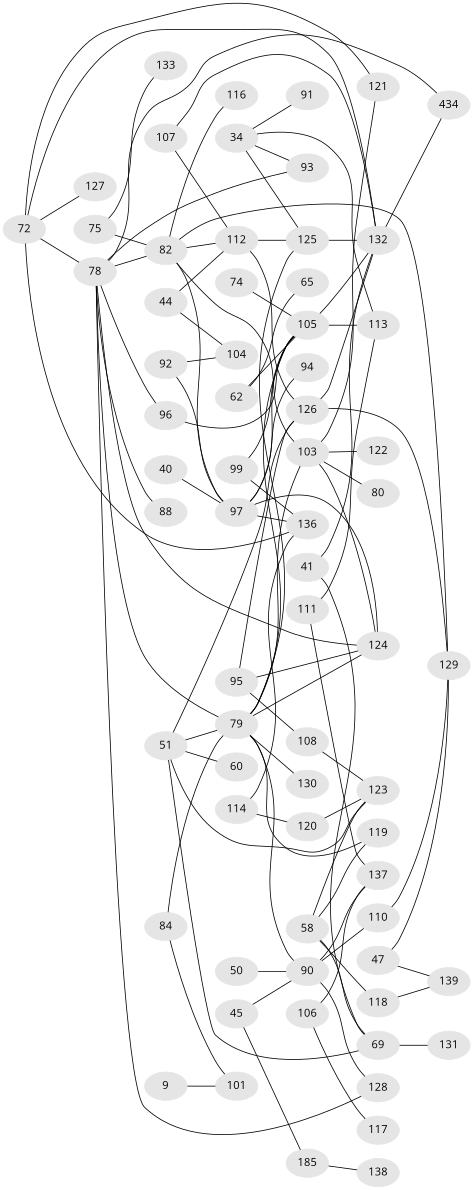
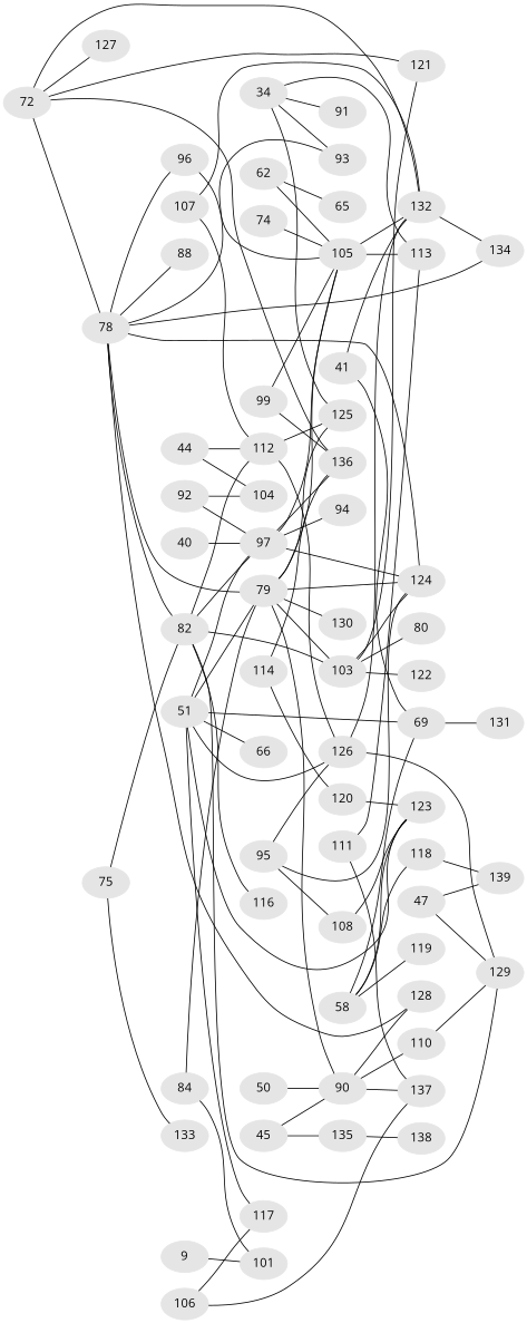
  graph {
    fontname="Open Sans"
    rankdir=LR
    node [color=gray90 fontname="Open Sans" style=filled]
    edge [fontname="Open Sans"]
    79 [super="+35+6"]
    125 [super="+7"]
    90 [super="+31+22"]
    119
    105 [super="+87+43+24"]
    124 [super="+30+94"]
    103 [super="+46+67+71"]
    130
    9
    101
    34
    91
    93 [super="+66"]
    113 [super="+25"]
    132 [super="+39+100"]
    41
    69
    131
-   134 [super="+102" label=434]
+   134 [super="+102"]
    44
    104
    112 [super="+72+32"]
    126 [super="+68"]
    128
    110
    137 [super="+23"]
    45
-   135 [label=185]
+   135
    138
    50
    51 [super="+8+5"]
-   60
+   60 [label=66]
    97 [super="+84+89+33"]
    117
    123 [super="+47+83"]
    136 [super="+109"]
    n37 [label=94]
    129 [super="+15"]
    n39 [label=47]
    139
    58
    118
    62
    65
    n45 [label=84]
    n46 [label=40]
    74
    82 [super="+18+29"]
    116
    75
    133
    n52 [label=72 super="+53+76"]
    78 [super="+61"]
    121 [super="+86"]
    127
    88
    96
    80
    122
    92
    95
    108
    99
    106
    107
    111
    114 [super="+63"]
    120
    79 -- 125
    79 -- 90 [weight=3]
-   79 -- 119
    79 -- 105 [weight=3]
    79 -- 124
    79 -- 103
    79 -- 130
-   125 -- 132
    90 -- 128
    90 -- 110
    90 -- 137
    105 -- 113
    105 -- 132
    103 -- 124
    103 -- 121
    103 -- 80
    103 -- 122
    9 -- 101
    34 -- 125
    34 -- 91
    34 -- 93 [weight=2]
    34 -- 113
    132 -- 134
    41 -- 132
    41 -- 69
    69 -- 131
    44 -- 104
    44 -- 112
    112 -- 125
    112 -- 126
    126 -- 132
    126 -- 129
    110 -- 129
    45 -- 90
    45 -- 135
    135 -- 138
    50 -- 90
    51 -- 79 [weight=2]
    51 -- 69
    51 -- 126
    51 -- 60
+   51 -- 97 [weight=2]
+   51 -- 117
    51 -- 123
    97 -- 105
    97 -- 124
    97 -- 136 [weight=2]
    97 -- n37
    n39 -- 129
    n39 -- 139
    58 -- 119
    58 -- 69
    58 -- 123
    58 -- 118
    118 -- 139
    62 -- 105
    62 -- 65
    n45 -- 79
    n45 -- 101
    n46 -- 97
    74 -- 105
    82 -- 103
    82 -- 112
    82 -- 97
    82 -- 129
    82 -- 116
    75 -- 82
    75 -- 133
    n52 -- 132
    n52 -- 136
    n52 -- 78 [weight=2]
    n52 -- 121
    n52 -- 127
    78 -- 79
    78 -- 124
    78 -- 93
    78 -- 134
    78 -- 128
    78 -- 82 [weight=2]
    78 -- 88
    78 -- 96
    96 -- 105
    92 -- 104
    92 -- 97
    95 -- 124
    95 -- 126
    95 -- 108
    108 -- 123
    99 -- 105
    99 -- 136
    106 -- 137
    106 -- 117
    107 -- 132
    107 -- 112
    111 -- 113
    111 -- 137
    114 -- 136 [weight=2]
    114 -- 120
    120 -- 123
  }
